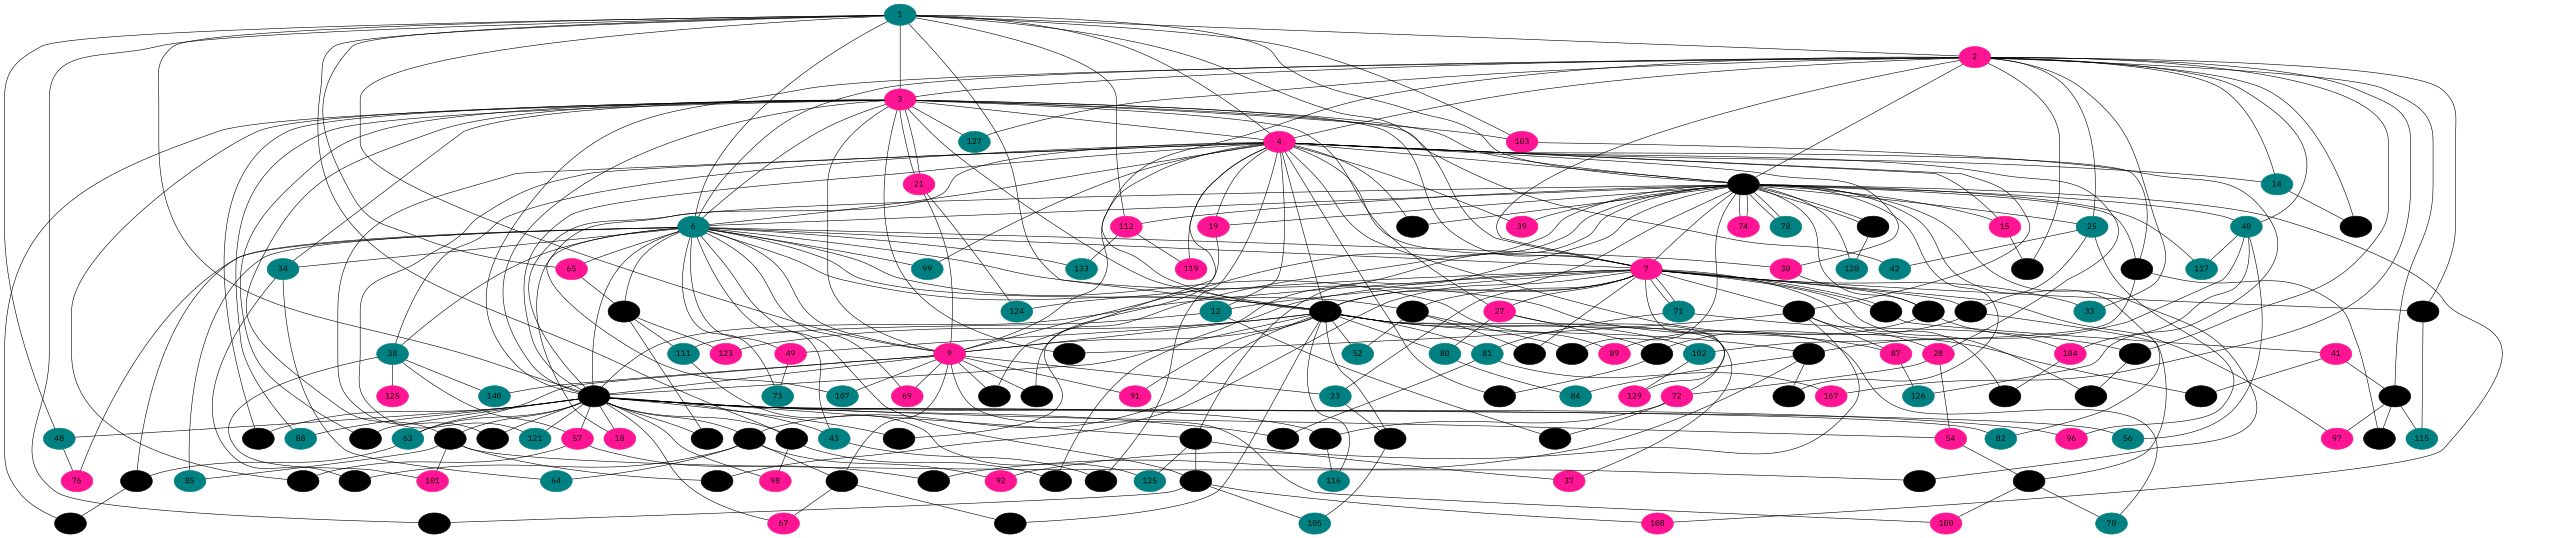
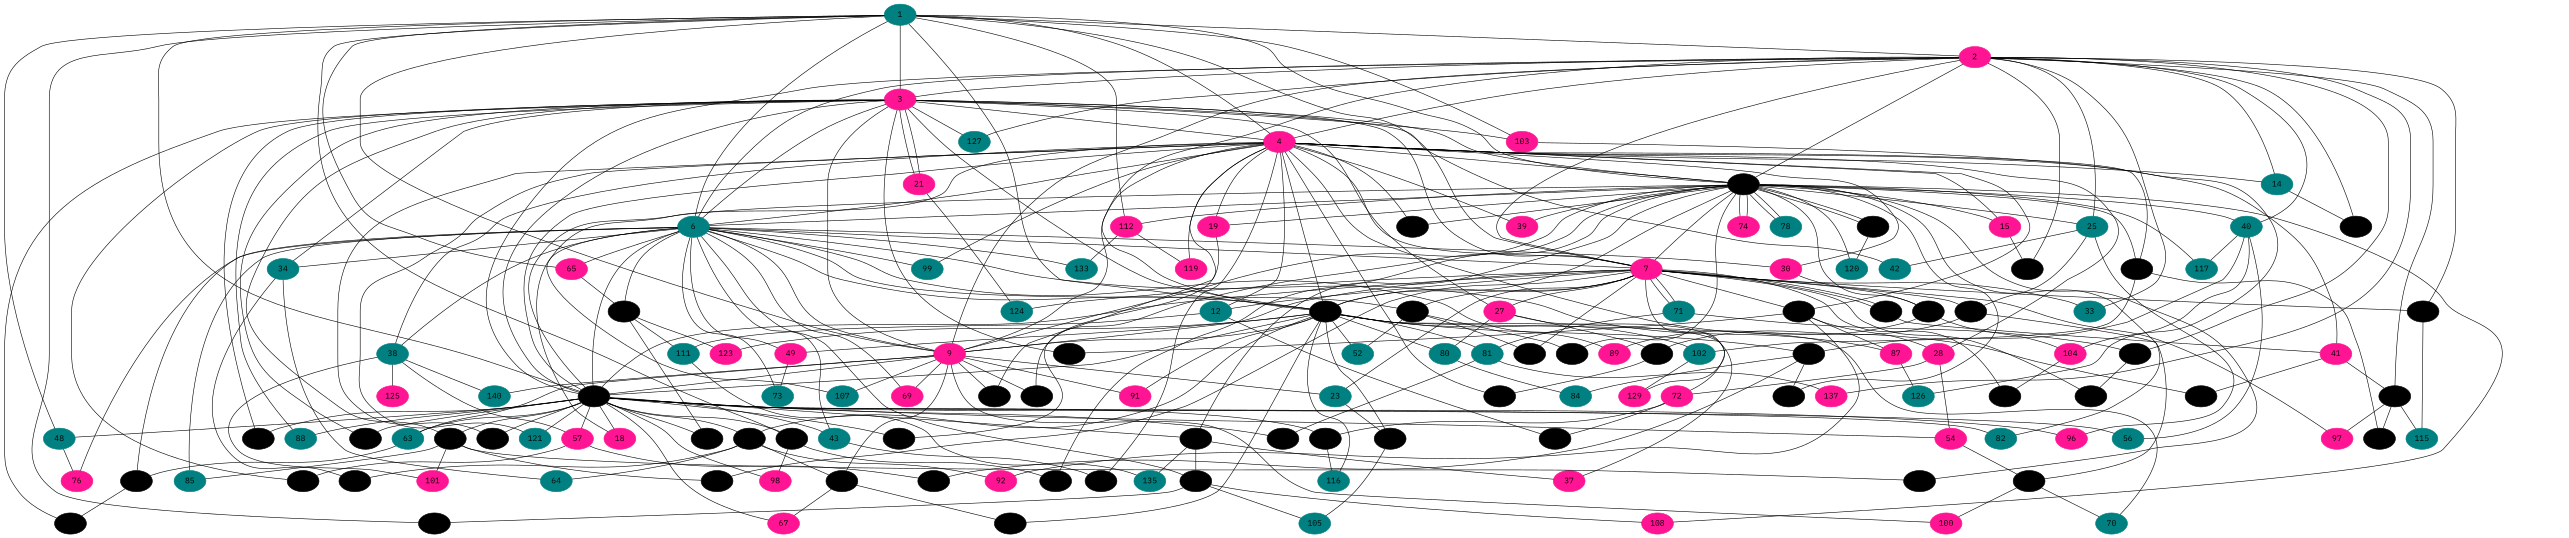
  graph {
    fontname="IBM Plex Mono"
    node [color=black fontname="IBM Plex Mono" style=filled]
    edge [fontname="IBM Plex Mono"]
    1 [color=teal]
    2 [color=deeppink]
    3 [color=deeppink]
    4 [color=deeppink]
    5
    6 [color=teal]
    7 [color=deeppink]
    8
    9 [color=deeppink]
    10
    48 [color=teal]
    58
    65 [color=deeppink]
    90
    103 [color=deeppink]
    112 [color=deeppink]
    14 [color=teal]
    25 [color=teal]
    33 [color=teal]
    40 [color=teal]
    45
    75
    113
    118
    127 [color=teal]
-   137 [color=deeppink label=167]
+   137 [color=deeppink]
    143
    20
    21 [color=deeppink]
    22
    27 [color=deeppink]
    34 [color=teal]
    42 [color=teal]
    44
    86
    88 [color=teal]
    94
    142
    12 [color=teal]
    15 [color=deeppink]
    16
    17
    19 [color=deeppink]
    26
    28 [color=deeppink]
    29
    30 [color=deeppink]
    38 [color=teal]
    39 [color=deeppink]
    41 [color=deeppink]
    53
    59
    99 [color=teal]
    107 [color=teal]
    119 [color=deeppink]
    121 [color=teal]
    130
    138
    11
    24
    35
    60
    61
    62
    74 [color=deeppink]
    78 [color=teal]
    82 [color=teal]
    83
    93
    108 [color=deeppink]
    117 [color=teal]
    120 [color=teal]
    18 [color=deeppink]
    36
    43 [color=teal]
    46
    49 [color=deeppink]
    68
    69 [color=deeppink]
    73 [color=teal]
    76 [color=deeppink]
    85 [color=teal]
    87 [color=deeppink]
    89 [color=deeppink]
    132
    133 [color=teal]
    13
    23 [color=teal]
    32
    47
    71 [color=teal]
    97 [color=deeppink]
    106
    124 [color=teal]
    129 [color=deeppink]
    139
    141
    37 [color=deeppink]
    51
    52 [color=teal]
    70 [color=teal]
    77
    80 [color=teal]
    81 [color=teal]
    91 [color=deeppink]
    95
    102 [color=teal]
    114
    116 [color=teal]
    123 [color=deeppink]
    55
    63 [color=teal]
    79
    100 [color=deeppink]
    140 [color=teal]
    54 [color=deeppink]
    56 [color=teal]
    57 [color=deeppink]
    67 [color=deeppink]
    96 [color=deeppink]
    98 [color=deeppink]
    109
    131
    136
    126 [color=teal]
    104 [color=deeppink]
    134
    115 [color=teal]
    101 [color=deeppink]
    50
    72 [color=deeppink]
    64 [color=teal]
    122
    111 [color=teal]
    128
    92 [color=deeppink]
    125 [color=deeppink]
    135 [color=teal]
    105 [color=teal]
    66
    110
    84 [color=teal]
    1 -- 2
    1 -- 3
    1 -- 4
    1 -- 5
    1 -- 6
    1 -- 7
    1 -- 8
    1 -- 9
    1 -- 10
    1 -- 48
    1 -- 58
    1 -- 65
    1 -- 90
    1 -- 103
    1 -- 112
    2 -- 3
    2 -- 4
    2 -- 5
    2 -- 6
    2 -- 7
    2 -- 8
-   21 -- 9
+   2 -- 9
    2 -- 10
    2 -- 14
    2 -- 25
    2 -- 33
    2 -- 40
    2 -- 45
    2 -- 75
    2 -- 113
    2 -- 118
    2 -- 127
    2 -- 137
    2 -- 143
    3 -- 4
    3 -- 5
    3 -- 6
    3 -- 7
    3 -- 8
    3 -- 9
    3 -- 10
    3 -- 103
    3 -- 127
    3 -- 20
    3 -- 21
    3 -- 21
    3 -- 22
    3 -- 27
    3 -- 34
    3 -- 42
    3 -- 44
    3 -- 86
    3 -- 88
    3 -- 94
    3 -- 142
    4 -- 5
    4 -- 6
    4 -- 7
    4 -- 8
    4 -- 9
    4 -- 10
    4 -- 14
    4 -- 12
    4 -- 15
    4 -- 16
    4 -- 17
    4 -- 19
    4 -- 26
    4 -- 28
    4 -- 29
    4 -- 30
    4 -- 38
    4 -- 39
+   4 -- 41
    4 -- 53
    4 -- 59
    4 -- 99
    4 -- 107
    4 -- 119
    4 -- 121
    4 -- 130
    4 -- 138
    5 -- 6
    5 -- 7
    5 -- 8
    5 -- 9
    5 -- 10
    5 -- 112
    5 -- 25
    5 -- 40
    5 -- 15
    5 -- 19
    5 -- 26
    5 -- 29
    5 -- 39
    5 -- 11
    5 -- 24
    5 -- 35
    5 -- 60
    5 -- 61
    5 -- 62
    5 -- 62
    5 -- 74
    5 -- 74
    5 -- 78
    5 -- 78
    5 -- 82
    5 -- 83
    5 -- 93
    5 -- 108
    5 -- 117
    5 -- 120
    6 -- 7
    6 -- 8
    6 -- 9
    6 -- 10
    6 -- 65
    6 -- 34
    6 -- 30
    6 -- 38
    6 -- 99
    6 -- 18
    6 -- 36
    6 -- 43
    6 -- 46
    6 -- 49
    6 -- 68
    6 -- 69
    6 -- 73
    6 -- 76
    6 -- 85
    6 -- 87
    6 -- 89
    6 -- 132
    6 -- 133
    7 -- 8
    7 -- 9
    7 -- 10
    7 -- 33
    7 -- 75
    7 -- 27
    7 -- 12
    7 -- 17
    7 -- 46
    7 -- 13
    7 -- 13
    7 -- 23
    7 -- 32
    7 -- 47
    7 -- 71
    7 -- 71
    7 -- 97
    7 -- 106
    7 -- 124
    7 -- 129
    7 -- 139
    7 -- 141
    8 -- 9
    8 -- 10
    8 -- 49
    8 -- 37
    8 -- 51
    8 -- 52
    8 -- 70
    8 -- 77
    8 -- 80
    8 -- 81
    8 -- 91
    8 -- 95
    8 -- 102
    8 -- 114
    8 -- 116
    8 -- 123
    9 -- 10
    9 -- 107
    9 -- 24
    9 -- 69
    9 -- 23
    9 -- 91
    9 -- 55
    9 -- 63
    9 -- 79
    9 -- 100
    9 -- 140
    10 -- 48
    10 -- 58
    10 -- 20
    10 -- 22
    10 -- 88
    10 -- 94
    10 -- 16
    10 -- 53
    10 -- 121
    10 -- 11
    10 -- 82
    10 -- 18
    10 -- 43
    10 -- 51
    10 -- 63
    10 -- 54
    10 -- 56
    10 -- 57
    10 -- 67
    10 -- 96
    10 -- 98
    10 -- 109
    10 -- 131
    10 -- 136
    48 -- 76
    58 -- 93
    58 -- 98
    65 -- 68
    103 -- 126
    112 -- 119
    112 -- 133
    14 -- 143
    25 -- 42
    25 -- 47
    25 -- 96
    40 -- 117
    40 -- 77
    40 -- 56
    40 -- 104
    45 -- 97
    45 -- 134
    45 -- 115
    75 -- 115
    118 -- 141
    20 -- 35
    20 -- 85
    20 -- 32
    20 -- 101
    21 -- 124
    27 -- 80
    27 -- 50
    27 -- 72
    34 -- 64
    34 -- 122
    12 -- 111
    12 -- 128
    15 -- 113
    17 -- 44
    17 -- 28
    17 -- 87
    17 -- 92
    19 -- 79
    26 -- 102
    26 -- 134
    28 -- 54
    28 -- 72
    30 -- 60
    38 -- 140
    38 -- 57
    38 -- 101
    38 -- 125
    41 -- 45
    41 -- 130
    11 -- 36
    11 -- 37
    11 -- 135
    60 -- 89
    60 -- 104
    62 -- 120
    36 -- 90
    36 -- 108
    36 -- 105
    43 -- 138
    46 -- 61
    46 -- 139
    46 -- 52
    49 -- 73
    68 -- 123
    68 -- 131
    68 -- 111
    87 -- 126
    132 -- 142
    13 -- 41
    23 -- 95
    47 -- 50
    47 -- 66
    71 -- 118
    71 -- 81
    51 -- 55
    51 -- 64
    51 -- 122
    51 -- 92
    77 -- 83
    77 -- 110
    77 -- 84
    80 -- 84
    81 -- 137
    81 -- 136
    95 -- 105
    102 -- 129
    55 -- 114
    55 -- 67
    63 -- 132
    54 -- 66
    57 -- 86
    57 -- 110
    109 -- 116
    104 -- 106
    50 -- 59
    72 -- 109
    72 -- 128
    111 -- 135
    66 -- 70
    66 -- 100
  }
